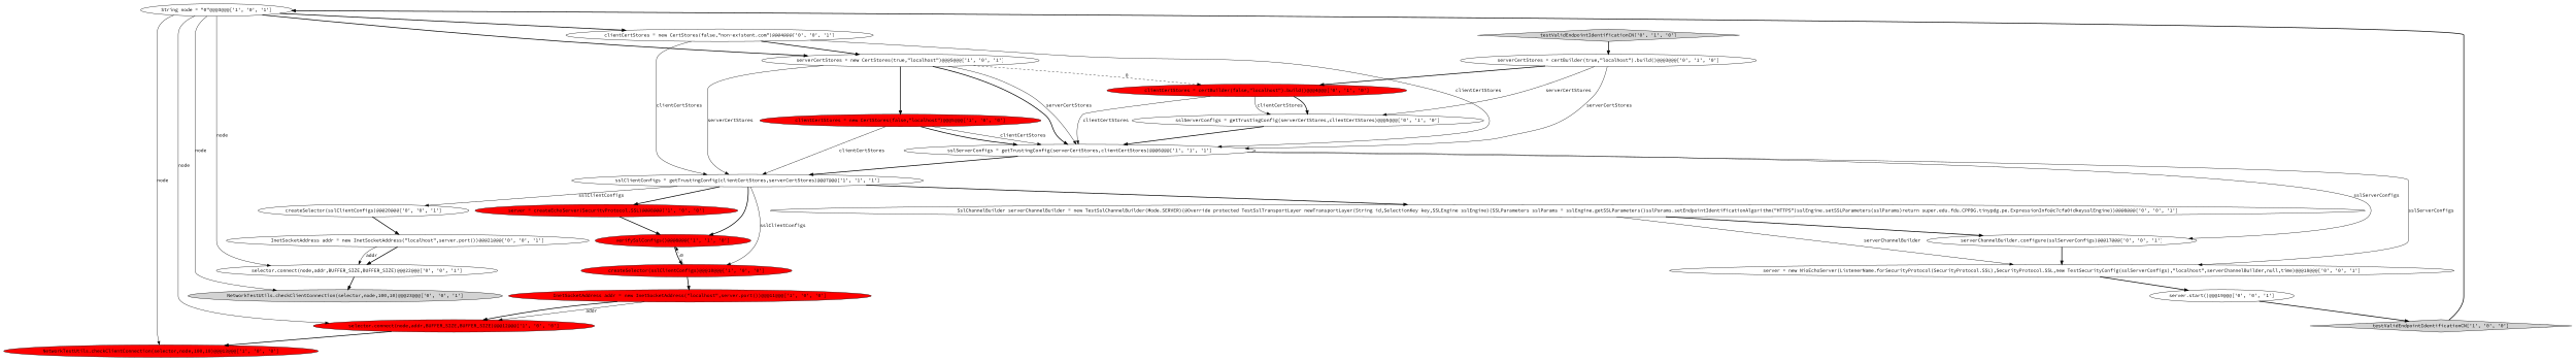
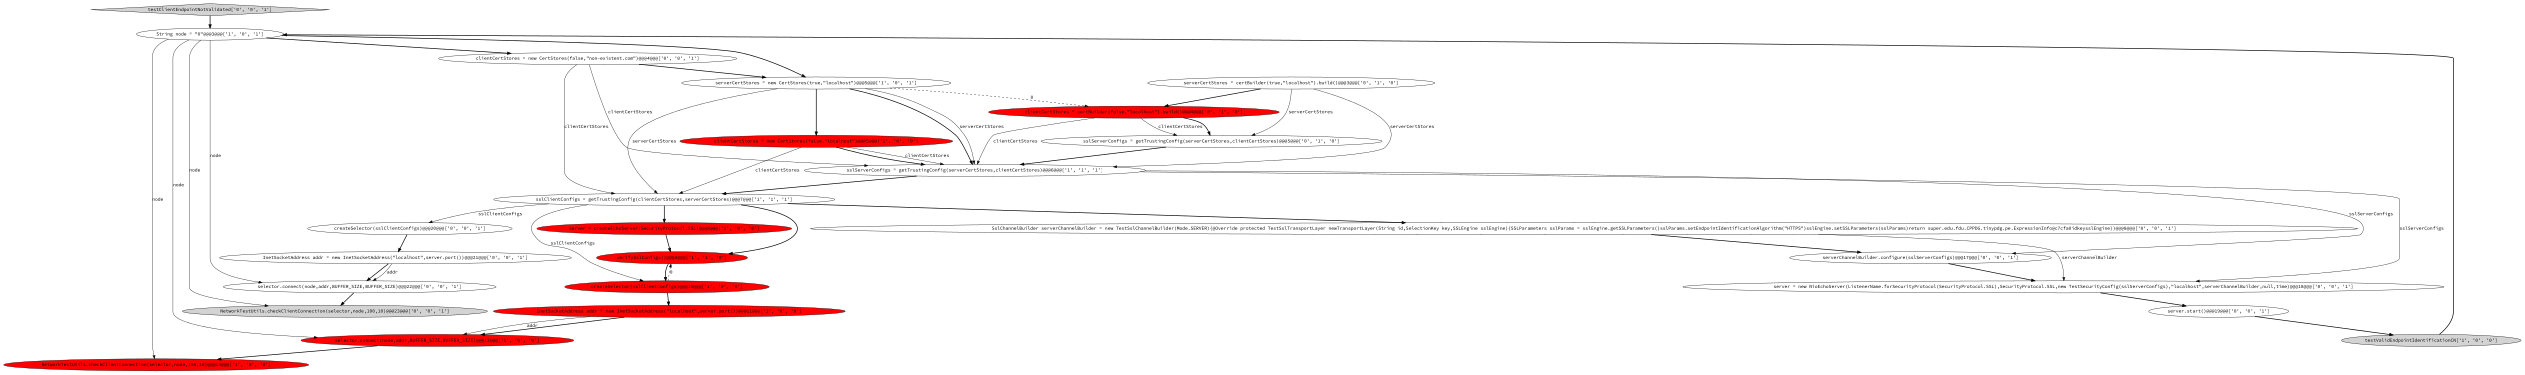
  digraph {
    fontname="Source Code Pro"
    node [fillcolor=white fontname="Source Code Pro" shape=ellipse style=filled]
    edge [fontname="Source Code Pro" style=bold]
    n1 [label="String node = \"0\"@@@3@@@['1', '0', '1']"]
    n2 [fillcolor=red label="selector.connect(node,addr,BUFFER_SIZE,BUFFER_SIZE)@@@12@@@['1', '0', '0']"]
    n3 [fillcolor=lightgray label="NetworkTestUtils.checkClientConnection(selector,node,100,10)@@@23@@@['0', '0', '1']"]
    n4 [label="selector.connect(node,addr,BUFFER_SIZE,BUFFER_SIZE)@@@22@@@['0', '0', '1']"]
    n5 [fillcolor=red label="NetworkTestUtils.checkClientConnection(selector,node,100,10)@@@13@@@['1', '0', '0']"]
    n6 [label="serverCertStores = new CertStores(true,\"localhost\")@@@5@@@['1', '0', '1']"]
    n7 [label="clientCertStores = new CertStores(false,\"non-existent.com\")@@@4@@@['0', '0', '1']"]
    n8 [fillcolor=red label="clientCertStores = new CertStores(false,\"localhost\")@@@5@@@['1', '0', '0']"]
    n9 [label="sslServerConfigs = getTrustingConfig(serverCertStores,clientCertStores)@@@6@@@['1', '1', '1']"]
    n10 [label="sslClientConfigs = getTrustingConfig(clientCertStores,serverCertStores)@@@7@@@['1', '1', '1']"]
    n11 [fillcolor=red label="clientCertStores = certBuilder(false,\"localhost\").build()@@@4@@@['0', '1', '0']"]
    n12 [label="server = new NioEchoServer(ListenerName.forSecurityProtocol(SecurityProtocol.SSL),SecurityProtocol.SSL,new TestSecurityConfig(sslServerConfigs),\"localhost\",serverChannelBuilder,null,time)@@@18@@@['0', '0', '1']"]
    n13 [label="serverChannelBuilder.configure(sslServerConfigs)@@@17@@@['0', '0', '1']"]
    n14 [fillcolor=red label="verifySslConfigs()@@@8@@@['1', '1', '0']"]
    n15 [fillcolor=red label="createSelector(sslClientConfigs)@@@10@@@['1', '0', '0']"]
    n16 [label="SslChannelBuilder serverChannelBuilder = new TestSslChannelBuilder(Mode.SERVER){@Override protected TestSslTransportLayer newTransportLayer(String id,SelectionKey key,SSLEngine sslEngine){SSLParameters sslParams = sslEngine.getSSLParameters()sslParams.setEndpointIdentificationAlgorithm(\"HTTPS\")sslEngine.setSSLParameters(sslParams)return super.edu.fdu.CPPDG.tinypdg.pe.ExpressionInfo@c7cfa0idkeysslEngine}}@@@8@@@['0', '0', '1']"]
    n17 [label="createSelector(sslClientConfigs)@@@20@@@['0', '0', '1']"]
    n18 [fillcolor=red label="server = createEchoServer(SecurityProtocol.SSL)@@@8@@@['1', '0', '0']"]
    n19 [fillcolor=red label="InetSocketAddress addr = new InetSocketAddress(\"localhost\",server.port())@@@11@@@['1', '0', '0']"]
-   n20 [fillcolor=lightgray label="testValidEndpointIdentificationCN['1', '0', '0']" shape=diamond]
+   n20 [fillcolor=lightgray label="testValidEndpointIdentificationCN['1', '0', '0']"]
    n21 [label="server.start()@@@19@@@['0', '0', '1']"]
    n22 [label="InetSocketAddress addr = new InetSocketAddress(\"localhost\",server.port())@@@21@@@['0', '0', '1']"]
-   n23 [fillcolor=lightgray label="testValidEndpointIdentificationCN['0', '1', '0']" shape=diamond]
    n24 [label="serverCertStores = certBuilder(true,\"localhost\").build()@@@3@@@['0', '1', '0']"]
    n25 [label="sslServerConfigs = getTrustingConfig(serverCertStores,clientCertStores)@@@5@@@['0', '1', '0']"]
+   n26 [fillcolor=lightgray label="testClientEndpointNotValidated['0', '0', '1']" shape=diamond]
    n1 -> n2 [label="node" style=solid]
    n1 -> n3 [label="node" style=solid]
    n1 -> n4 [label="node" style=solid]
    n1 -> n5 [label="node" style=solid]
    n1 -> n6
    n1 -> n7
    n2 -> n5
    n4 -> n3
    n6 -> n8
    n6 -> n9
    n6 -> n9 [label=serverCertStores style=solid]
    n6 -> n10 [label=serverCertStores style=solid]
    n6 -> n11 [label=0 style=dashed]
    n7 -> n6
    n7 -> n9 [label=clientCertStores style=solid]
    n7 -> n10 [label=clientCertStores style=solid]
    n8 -> n9
    n8 -> n9 [label=clientCertStores style=solid]
    n8 -> n10 [label=clientCertStores style=solid]
    n9 -> n10
    n9 -> n12 [label=sslServerConfigs style=solid]
    n9 -> n13 [label=sslServerConfigs style=solid]
    n10 -> n14
    n10 -> n15 [label=sslClientConfigs style=solid]
    n10 -> n16
    n10 -> n17 [label=sslClientConfigs style=solid]
    n10 -> n18
    n11 -> n9 [label=clientCertStores style=solid]
    n11 -> n25 [label=clientCertStores style=solid]
    n11 -> n25
    n12 -> n21
    n13 -> n12
    n14 -> n15
    n15 -> n14 [label=0 style=dashed]
    n15 -> n19
    n16 -> n12 [label=serverChannelBuilder style=solid]
    n16 -> n13
    n17 -> n22
    n18 -> n14
    n19 -> n2
    n19 -> n2 [label=addr style=solid]
    n20 -> n1
    n21 -> n20
    n22 -> n4
    n22 -> n4 [label=addr style=solid]
-   n23 -> n24
    n24 -> n9 [label=serverCertStores style=solid]
    n24 -> n11
    n24 -> n25 [label=serverCertStores style=solid]
    n25 -> n9
+   n26 -> n1
  }
